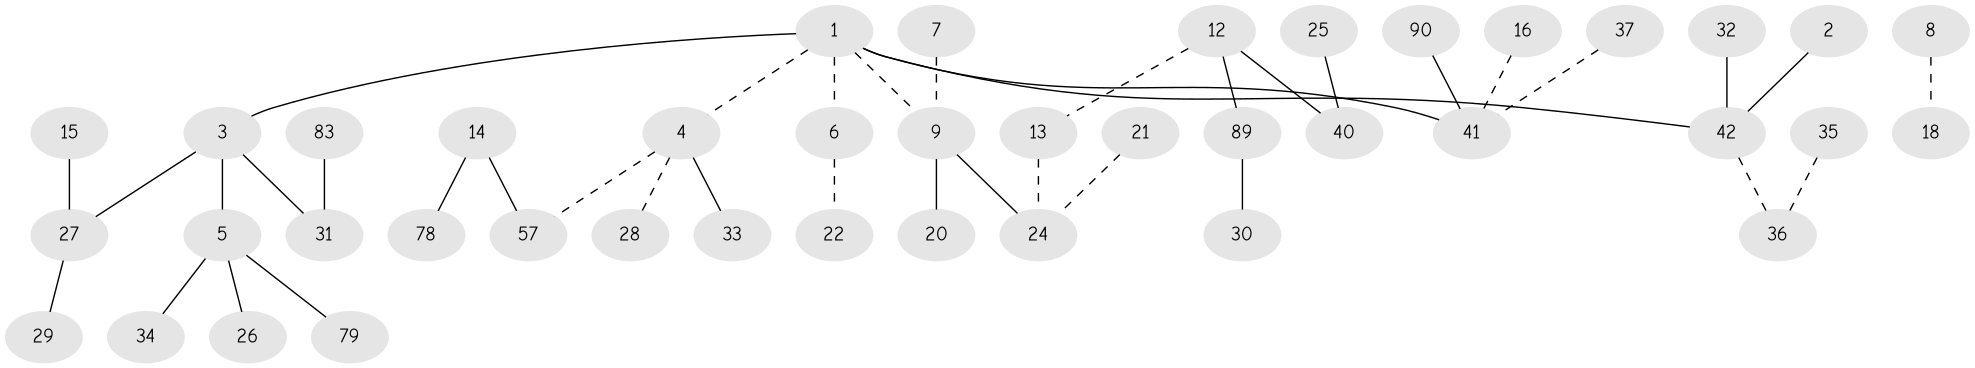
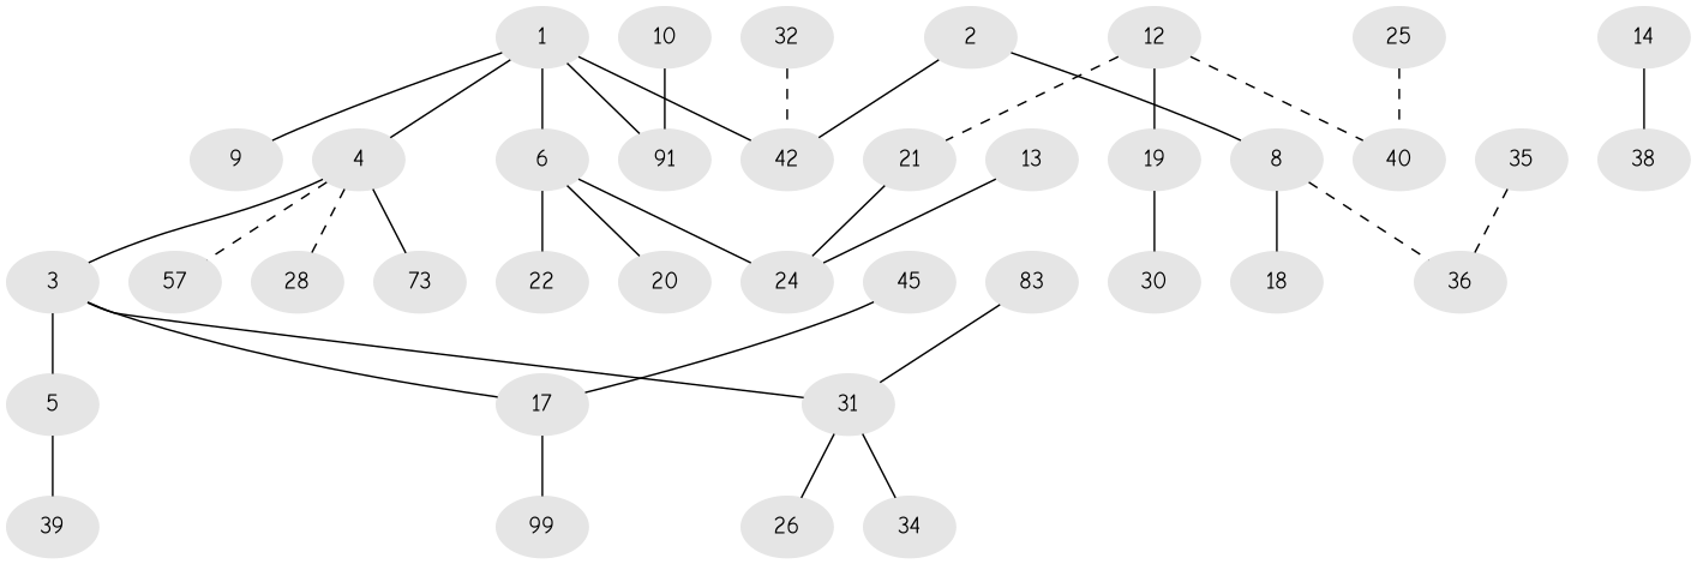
  graph {
    fontname="Comic Neue"
    node [color=gray90 fontname="Comic Neue" style=filled]
    edge [fontname="Comic Neue" style=solid weight=1.0]
    1
    3
    4
    6
    9
-   41
+   41 [label=91]
    42
    5
-   17 [label=27]
+   17
    31
    n11 [label=57]
    28
-   33
+   33 [label=73]
    22
    24
    20
    2
    8
    18
    36
    26
-   39 [label=79]
-   29
+   39
+   29 [label=99]
    34
-   7
-   10 [label=90]
+   10
    12
    13
-   19 [label=89]
+   19
    40
    30
    14
-   38 [label=78]
-   15
-   16
+   38
+   15 [label=45]
    21
    n37 [label=83]
    25
    32
    35
-   37
-   1 -- 3
-   1 -- 4 [style=dashed]
-   1 -- 6 [style=dashed]
-   1 -- 9 [style=dashed]
+   4 -- 3
+   1 -- 4
+   1 -- 6
+   1 -- 9
    1 -- 41
    1 -- 42
    3 -- 5
    3 -- 17
    3 -- 31
    4 -- n11 [style=dashed]
    4 -- 28 [style=dashed]
    4 -- 33
-   6 -- 22 [style=dashed]
-   9 -- 24
-   9 -- 20
-   5 -- 26
+   6 -- 22
+   6 -- 24
+   6 -- 20
+   31 -- 26
    5 -- 39
    17 -- 29
-   5 -- 34
+   31 -- 34
    2 -- 42
-   8 -- 18 [style=dashed]
-   42 -- 36 [style=dashed]
-   7 -- 9 [style=dashed]
+   2 -- 8
+   8 -- 18
+   8 -- 36 [style=dashed]
    10 -- 41
-   12 -- 13 [style=dashed]
+   12 -- 21 [style=dashed]
    12 -- 19
-   12 -- 40
-   13 -- 24 [style=dashed]
+   12 -- 40 [style=dashed]
+   13 -- 24
    19 -- 30
-   14 -- n11
    14 -- 38
    15 -- 17
-   16 -- 41 [style=dashed]
-   21 -- 24 [style=dashed]
+   21 -- 24
    n37 -- 31
-   25 -- 40
-   32 -- 42
+   25 -- 40 [style=dashed]
+   32 -- 42 [style=dashed]
    35 -- 36 [style=dashed]
-   37 -- 41 [style=dashed]
  }
